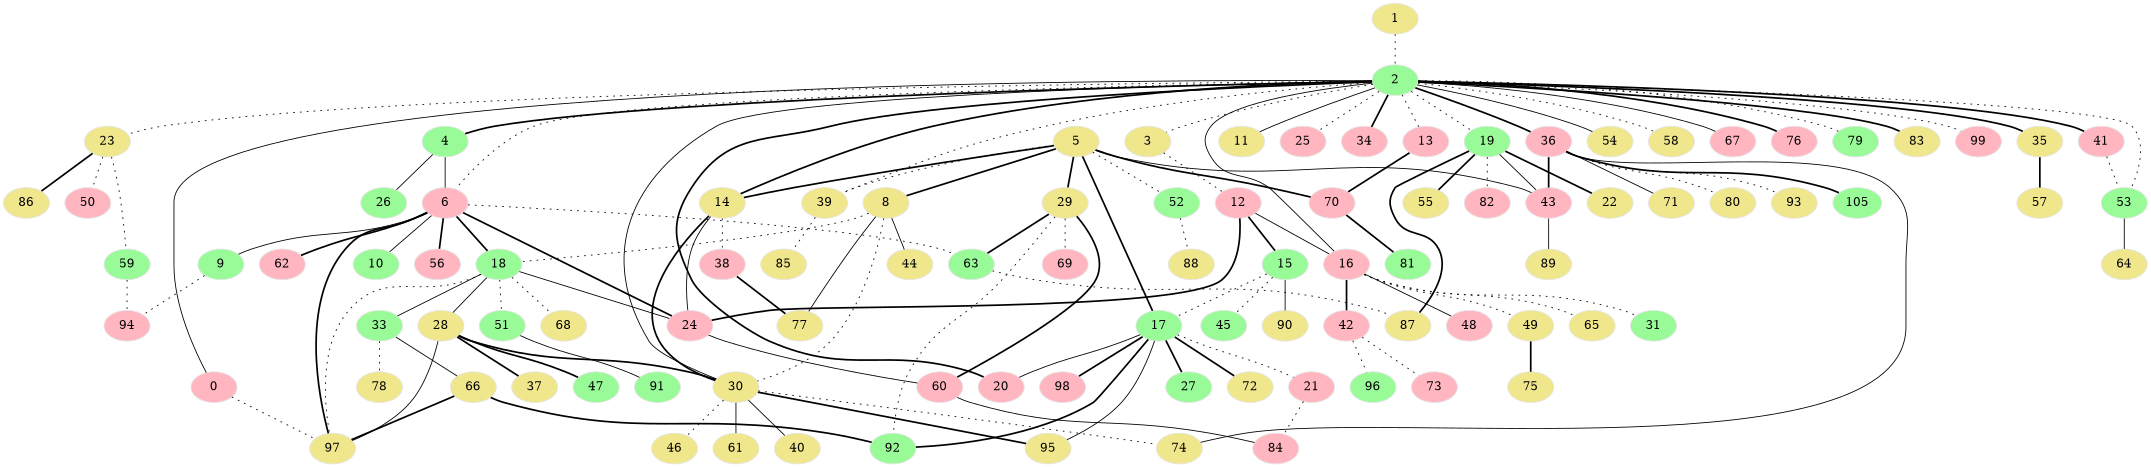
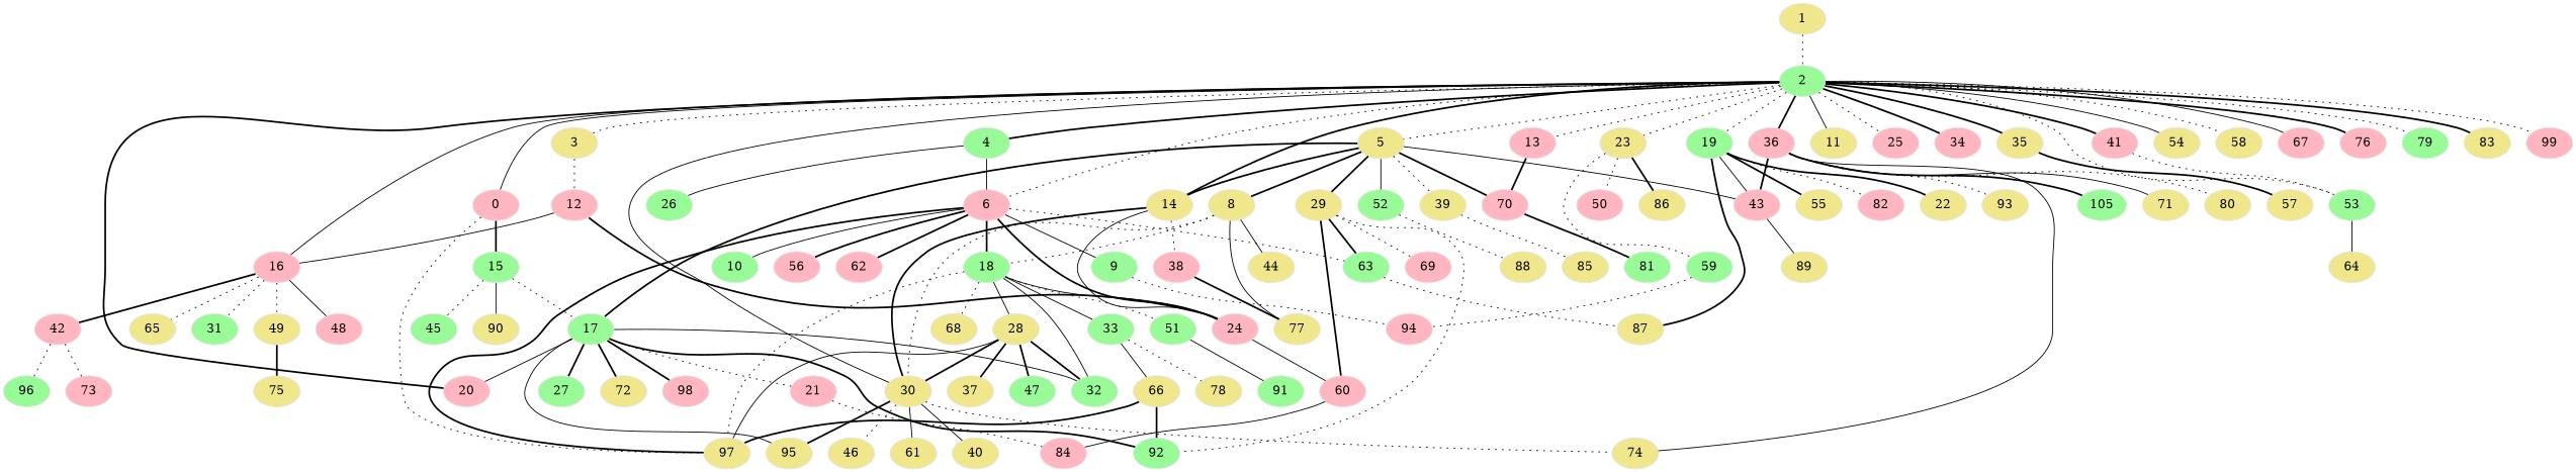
  graph {
    node [color=gray90 fillcolor=khaki style=filled]
    edge [style=dotted]
    2 [fillcolor=palegreen]
    1
    3
    4 [fillcolor=palegreen]
    5
    6 [fillcolor=lightpink]
    n7 [fillcolor=lightpink label=0]
    11
    13 [fillcolor=lightpink]
    14
    16 [fillcolor=lightpink]
    19 [fillcolor=palegreen]
    20 [fillcolor=lightpink]
    23
    25 [fillcolor=lightpink]
    30
    34 [fillcolor=lightpink]
    35
    36 [fillcolor=lightpink]
    41 [fillcolor=lightpink]
    53 [fillcolor=palegreen]
    54
    58
    67 [fillcolor=lightpink]
    76 [fillcolor=lightpink]
    79 [fillcolor=palegreen]
    83
    99 [fillcolor=lightpink]
    12 [fillcolor=lightpink]
    26 [fillcolor=palegreen]
    8
    17 [fillcolor=palegreen]
    29
    39
    43 [fillcolor=lightpink]
    52 [fillcolor=palegreen]
    70 [fillcolor=lightpink]
    9 [fillcolor=palegreen]
    10 [fillcolor=palegreen]
    18 [fillcolor=palegreen]
    24 [fillcolor=lightpink]
    56 [fillcolor=lightpink]
    62 [fillcolor=lightpink]
    63 [fillcolor=palegreen]
    97
    15 [fillcolor=palegreen]
    38 [fillcolor=lightpink]
    31 [fillcolor=palegreen]
    42 [fillcolor=lightpink]
    48 [fillcolor=lightpink]
    49
    65
    22
    55
    82 [fillcolor=lightpink]
    87
    50 [fillcolor=lightpink]
    59 [fillcolor=palegreen]
    86
    95
    40
    46
    61
    74
    57
    71
    80
    93
    n69 [fillcolor=palegreen label=105]
    64
    44
    77
    21 [fillcolor=lightpink]
    27 [fillcolor=palegreen]
+   32 [fillcolor=palegreen]
    72
    92 [fillcolor=palegreen]
    98 [fillcolor=lightpink]
    60 [fillcolor=lightpink]
    69 [fillcolor=lightpink]
    85
    89
    88
    81 [fillcolor=palegreen]
    94 [fillcolor=lightpink]
    28
    33 [fillcolor=palegreen]
    51 [fillcolor=palegreen]
    68
    45 [fillcolor=palegreen]
    90
    73 [fillcolor=lightpink]
    96 [fillcolor=palegreen]
    75
    84 [fillcolor=lightpink]
    37
    47 [fillcolor=palegreen]
    66
    78
    91 [fillcolor=palegreen]
    2 -- 3
    2 -- 4 [style=bold]
-   2 -- 39
+   2 -- 5
    2 -- 6
    2 -- n7 [style=solid]
    2 -- 11 [style=solid]
    2 -- 13
    2 -- 14 [style=bold]
    2 -- 16 [style=solid]
    2 -- 19
    2 -- 20 [style=bold]
    2 -- 23
    2 -- 25
    2 -- 30 [style=solid]
    2 -- 34 [style=bold]
    2 -- 35 [style=bold]
    2 -- 36 [style=bold]
    2 -- 41 [style=bold]
    2 -- 53
    2 -- 54 [style=solid]
    2 -- 58
    2 -- 67 [style=solid]
    2 -- 76 [style=bold]
    2 -- 79
    2 -- 83 [style=bold]
    2 -- 99
    1 -- 2
    3 -- 12
    4 -- 6 [style=solid]
    4 -- 26 [style=solid]
    5 -- 14 [style=bold]
    5 -- 8 [style=bold]
    5 -- 17 [style=bold]
    5 -- 29 [style=bold]
    5 -- 39
    5 -- 43 [style=solid]
-   5 -- 52
+   5 -- 52 [style=solid]
    5 -- 70 [style=bold]
    6 -- 9 [style=solid]
    6 -- 10 [style=solid]
    6 -- 18 [style=bold]
    6 -- 24 [style=bold]
    6 -- 56 [style=bold]
    6 -- 62 [style=bold]
    6 -- 63
    6 -- 97 [style=bold]
    n7 -- 97
-   12 -- 15 [style=bold]
+   n7 -- 15 [style=bold]
    13 -- 70 [style=bold]
    14 -- 30 [style=bold]
    14 -- 24 [style=solid]
    14 -- 38
    16 -- 31
    16 -- 42 [style=bold]
    16 -- 48 [style=solid]
    16 -- 49
    16 -- 65
    19 -- 43 [style=solid]
    19 -- 22 [style=bold]
    19 -- 55 [style=bold]
    19 -- 82
    19 -- 87 [style=bold]
    23 -- 50
    23 -- 59
    23 -- 86 [style=bold]
    30 -- 95 [style=bold]
    30 -- 40 [style=solid]
    30 -- 46
    30 -- 61 [style=solid]
    30 -- 74
    35 -- 57 [style=bold]
    36 -- 43 [style=bold]
    36 -- 74 [style=solid]
    36 -- 71 [style=solid]
    36 -- 80
    36 -- 93
    36 -- n69 [style=bold]
    41 -- 53
    53 -- 64 [style=solid]
    12 -- 16 [style=solid]
    12 -- 24 [style=bold]
    8 -- 30
    8 -- 18
    8 -- 44 [style=solid]
    8 -- 77 [style=solid]
    17 -- 20 [style=solid]
    17 -- 95 [style=solid]
    17 -- 21
    17 -- 27 [style=bold]
+   17 -- 32 [style=solid]
    17 -- 72 [style=bold]
    17 -- 92 [style=bold]
    17 -- 98 [style=bold]
    29 -- 63 [style=bold]
    29 -- 92
    29 -- 60 [style=bold]
    29 -- 69
    39 -- 85
    43 -- 89 [style=solid]
    52 -- 88
    70 -- 81 [style=bold]
    9 -- 94
    18 -- 24 [style=solid]
    18 -- 97
+   18 -- 32 [style=solid]
    18 -- 28 [style=solid]
    18 -- 33 [style=solid]
    18 -- 51
    18 -- 68
    24 -- 60 [style=solid]
    63 -- 87
    15 -- 17
    15 -- 45
    15 -- 90 [style=solid]
    38 -- 77 [style=bold]
    42 -- 73
    42 -- 96
    49 -- 75 [style=bold]
    59 -- 94
    21 -- 84
    60 -- 84 [style=solid]
    28 -- 30 [style=bold]
    28 -- 97 [style=solid]
+   28 -- 32 [style=bold]
    28 -- 37 [style=bold]
    28 -- 47 [style=bold]
    33 -- 66 [style=solid]
    33 -- 78
    51 -- 91 [style=solid]
    66 -- 97 [style=bold]
    66 -- 92 [style=bold]
  }
